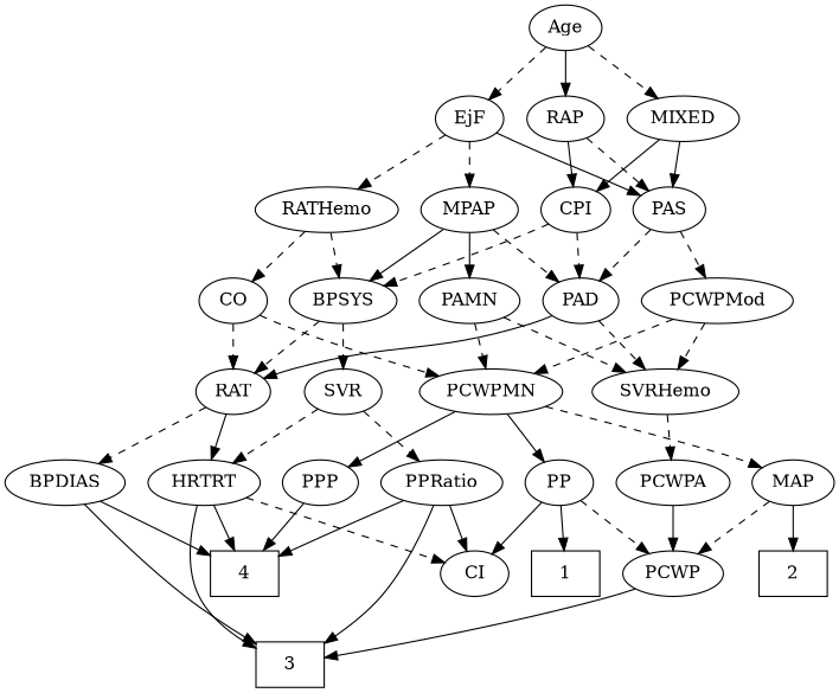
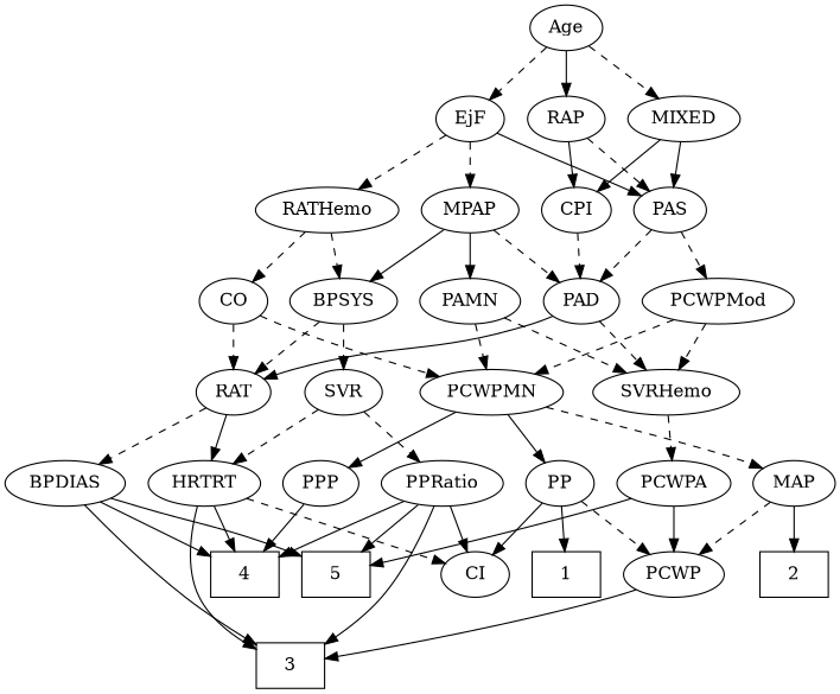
  strict digraph {
    edge [style=dashed]
    1 [height=0.5 shape=box width=0.75]
    2 [height=0.5 shape=box width=0.75]
    3 [height=0.5 shape=box width=0.75]
    4 [height=0.5 shape=box width=0.75]
+   5 [height=0.5 shape=box width=0.75]
    Age [height=0.5 width=0.75]
    EjF [height=0.5 width=0.75]
    RAP [height=0.5 width=0.77632]
    MIXED [height=0.5 width=1.1193]
    MPAP [height=0.5 width=0.97491]
    PAS [height=0.5 width=0.75]
    RATHemo [height=0.5 width=1.3721]
    CPI [height=0.5 width=0.75]
    BPSYS [height=0.5 width=1.0471]
    PAD [height=0.5 width=0.79437]
    PAMN [height=0.5 width=1.011]
    PCWPMod [height=0.5 width=1.4443]
    CO [height=0.5 width=0.75]
    RAT [height=0.5 width=0.75827]
    SVR [height=0.5 width=0.77632]
    SVRHemo [height=0.5 width=1.3902]
    PCWPMN [height=0.5 width=1.3902]
    BPDIAS [height=0.5 width=1.1735]
    HRTRT [height=0.5 width=1.1013]
    PPRatio [height=0.5 width=1.1013]
    PCWPA [height=0.5 width=1.1555]
    MAP [height=0.5 width=0.84854]
    PP [height=0.5 width=0.75]
    PPP [height=0.5 width=0.75]
    CI [height=0.5 width=0.75]
    PCWP [height=0.5 width=0.97491]
    Age -> EjF
    Age -> RAP [style=solid]
    Age -> MIXED
    EjF -> MPAP
    EjF -> PAS [style=solid]
    EjF -> RATHemo
    RAP -> PAS
    RAP -> CPI [style=solid]
    MIXED -> PAS [style=solid]
    MIXED -> CPI [style=solid]
    MPAP -> BPSYS [style=solid]
    MPAP -> PAD
    MPAP -> PAMN [style=solid]
    PAS -> PAD
    PAS -> PCWPMod
    RATHemo -> BPSYS
    RATHemo -> CO
-   CPI -> BPSYS
    CPI -> PAD
    BPSYS -> RAT
    BPSYS -> SVR
    PAD -> RAT [style=solid]
    PAD -> SVRHemo
    PAMN -> SVRHemo
    PAMN -> PCWPMN
    PCWPMod -> SVRHemo
    PCWPMod -> PCWPMN
    CO -> RAT
    CO -> PCWPMN
    RAT -> BPDIAS
    RAT -> HRTRT [style=solid]
    SVR -> HRTRT
    SVR -> PPRatio
    SVRHemo -> PCWPA
    PCWPMN -> MAP
    PCWPMN -> PP [style=solid]
    PCWPMN -> PPP [style=solid]
    BPDIAS -> 3 [style=solid]
    BPDIAS -> 4 [style=solid]
+   BPDIAS -> 5 [style=solid]
    HRTRT -> 3 [style=solid]
    HRTRT -> 4 [style=solid]
    HRTRT -> CI
    PPRatio -> 3 [style=solid]
    PPRatio -> 4 [style=solid]
+   PPRatio -> 5 [style=solid]
    PPRatio -> CI [style=solid]
+   PCWPA -> 5 [style=solid]
    PCWPA -> PCWP [style=solid]
    MAP -> 2 [style=solid]
    MAP -> PCWP
    PP -> 1 [style=solid]
    PP -> CI [style=solid]
    PP -> PCWP
    PPP -> 4 [style=solid]
    PCWP -> 3 [style=solid]
  }
